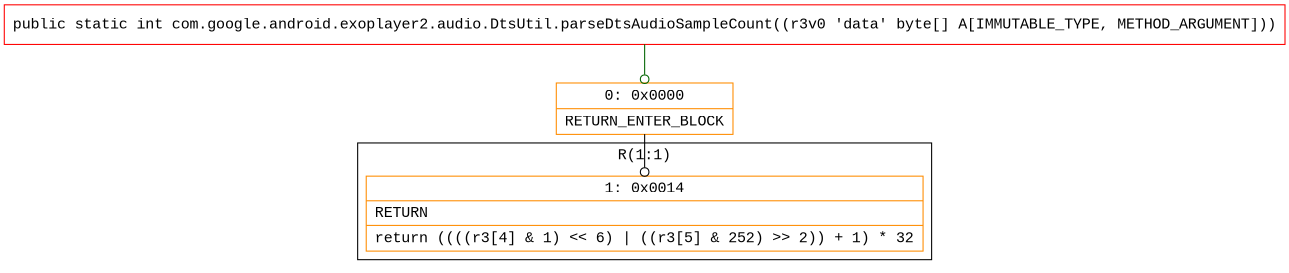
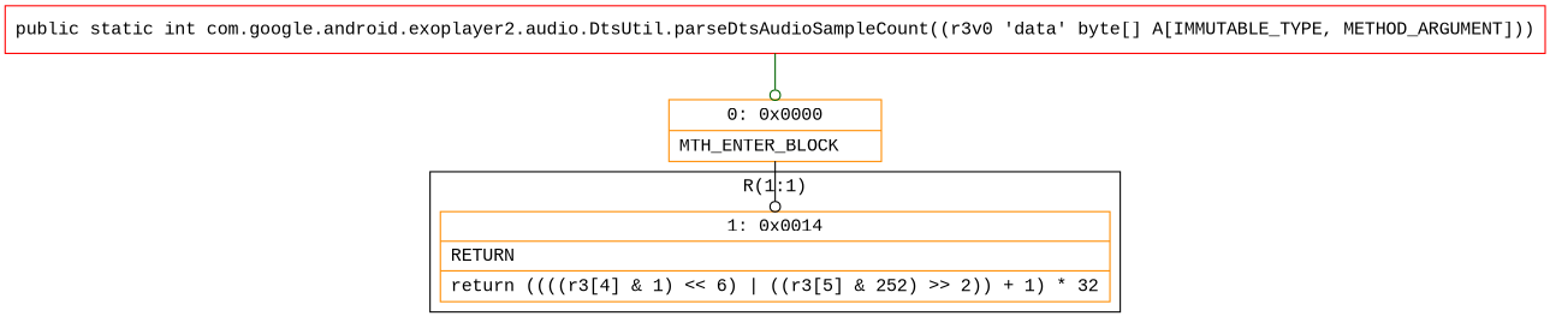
  digraph {
    fontname="Liberation Mono"
    node [color=darkorange shape=record fontname="Liberation Mono"]
    edge [arrowhead=odot fontname="Liberation Mono"]
    n1 [label="{1\:\ 0x0014|RETURN\l|return ((((r3[4] & 1) \<\< 6) \| ((r3[5] & 252) \>\> 2)) + 1) * 32\l}"]
-   n2 [label="{0\:\ 0x0000|RETURN_ENTER_BLOCK\l}"]
+   n2 [label="{0\:\ 0x0000|MTH_ENTER_BLOCK\l}"]
    n3 [label="{public static int com.google.android.exoplayer2.audio.DtsUtil.parseDtsAudioSampleCount((r3v0 'data' byte[] A[IMMUTABLE_TYPE, METHOD_ARGUMENT])) }" color=red]
    subgraph cluster_1 {
      label="R(1:1)"
      n1
    }
    n2 -> n1 [color=black]
    n3 -> n2 [color=darkgreen]
  }
